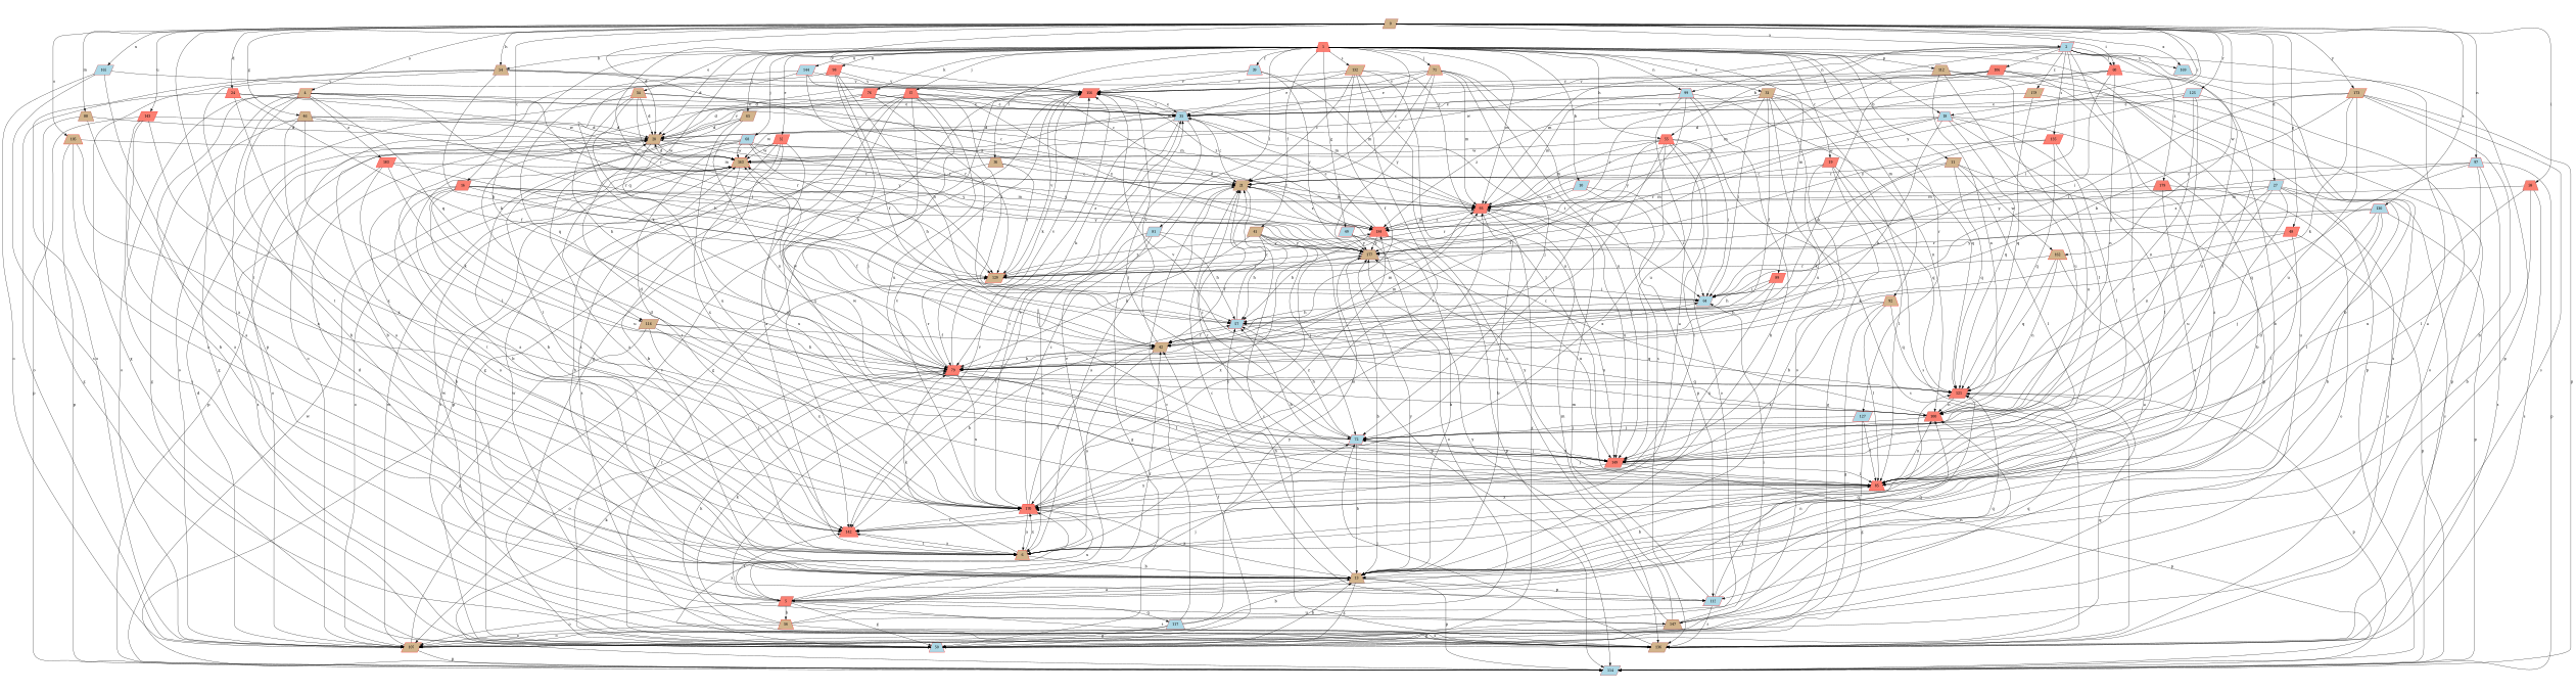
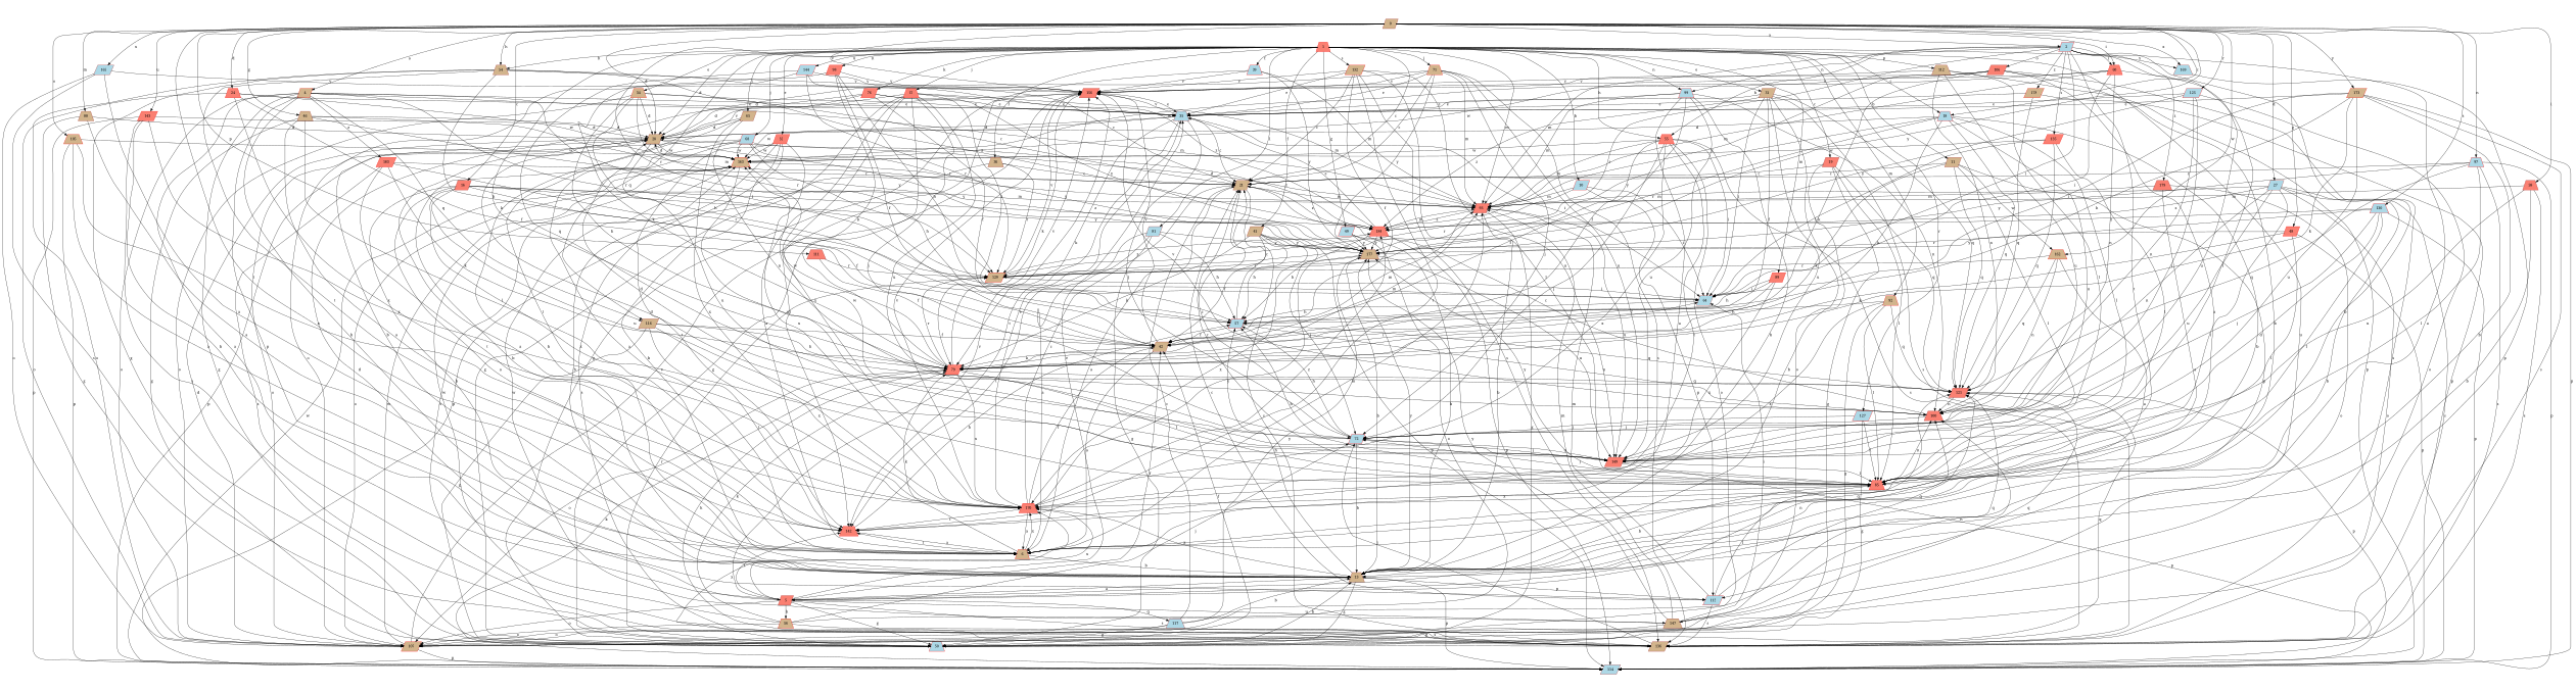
  strict digraph {
    fontname="Noto Serif"
    node [color=red fillcolor=tan fontname="Noto Serif" shape=parallelogram style=filled]
    edge [fontname="Noto Serif"]
    0 [color=brown]
    2 [fillcolor=lightblue]
    4
    16 [color=brown fillcolor=salmon]
    18 [fillcolor=lightblue shape=trapezium]
    24 [fillcolor=salmon shape=trapezium]
    27 [color=brown fillcolor=lightblue]
    28 [color=brown]
    46 [color=brown shape=trapezium]
    48 [fillcolor=salmon]
    54 [color=brown shape=trapezium]
    58 [color=brown fillcolor=salmon shape=trapezium]
    60 [fillcolor=salmon shape=trapezium]
    88 [color=brown shape=trapezium]
    97 [fillcolor=lightblue shape=trapezium]
    105 [shape=trapezium]
+   111 [color=brown fillcolor=salmon shape=trapezium]
    125 [fillcolor=lightblue]
    130 [fillcolor=lightblue shape=trapezium]
    142 [fillcolor=salmon shape=trapezium]
    143 [fillcolor=salmon]
    156 [color=brown fillcolor=salmon]
    162 [shape=trapezium]
    165 [color=brown fillcolor=lightblue]
    169 [color=brown fillcolor=lightblue shape=trapezium]
    173
    177 [color=brown shape=trapezium]
    55 [fillcolor=salmon shape=trapezium]
    93 [color=brown fillcolor=salmon]
    99 [fillcolor=lightblue shape=trapezium]
    129
    5 [color=brown fillcolor=salmon]
    13 [color=brown shape=trapezium]
    64 [color=brown fillcolor=lightblue]
    85 [fillcolor=salmon shape=trapezium]
    106 [color=brown fillcolor=salmon]
    135 [fillcolor=salmon]
    178
    179 [color=brown fillcolor=salmon shape=trapezium]
    116 [color=brown]
    35 [color=brown fillcolor=lightblue shape=trapezium]
    50 [fillcolor=lightblue shape=trapezium]
    107
    113 [fillcolor=lightblue]
    183 [fillcolor=salmon]
    42 [color=brown]
    170 [fillcolor=salmon shape=trapezium]
    6 [shape=trapezium]
    149 [color=brown fillcolor=salmon]
    184 [fillcolor=salmon shape=trapezium]
    79 [fillcolor=salmon]
    121 [color=brown fillcolor=salmon]
    163 [shape=trapezium]
    100 [color=brown fillcolor=salmon shape=trapezium]
    136 [color=brown]
    114 [color=brown fillcolor=lightblue]
    21 [color=brown]
    57 [fillcolor=lightblue]
    72 [fillcolor=lightblue]
    1 [fillcolor=salmon shape=trapezium]
    10 [fillcolor=lightblue]
    11 [color=brown]
    19 [color=brown fillcolor=salmon]
    31 [color=brown]
    32 [fillcolor=salmon]
    34 [shape=trapezium]
    36 [color=brown shape=trapezium]
    39 [fillcolor=lightblue shape=trapezium]
    41 [color=brown]
    49 [fillcolor=lightblue]
    65 [color=brown]
    67 [fillcolor=salmon shape=trapezium]
    68 [fillcolor=lightblue]
    71 [shape=trapezium]
    76 [fillcolor=salmon]
    81 [color=brown fillcolor=lightblue]
    89 [fillcolor=salmon]
    92 [shape=trapezium]
    98 [fillcolor=salmon]
    112 [color=brown shape=trapezium]
    127 [fillcolor=lightblue]
    132
    144 [fillcolor=lightblue]
    147 [color=brown shape=trapezium]
    117 [color=brown fillcolor=lightblue shape=trapezium]
    56 [shape=trapezium]
    0 -> 2 [label=a]
    0 -> 4 [label=a]
    0 -> 16 [label=c]
    0 -> 18 [label=c]
    0 -> 24 [label=d]
    0 -> 27 [label=d]
    0 -> 28 [label=d]
    0 -> 46 [label=g]
    0 -> 48 [label=g]
    0 -> 54 [label=h]
    0 -> 58 [label=i]
    0 -> 60 [label=i]
    0 -> 88 [label=m]
    0 -> 97 [label=n]
    0 -> 105 [label=o]
+   0 -> 111 [label=p]
    0 -> 125 [label=r]
    0 -> 130 [label=s]
    0 -> 142 [label=t]
    0 -> 143 [label=u]
    0 -> 156 [label=v]
    0 -> 162 [label=w]
    0 -> 165 [label=x]
    0 -> 169 [label=x]
    0 -> 173 [label=y]
    0 -> 177 [label=y]
    2 -> 60 [label=i]
    2 -> 142 [label=t]
    2 -> 55 [label=h]
    2 -> 93 [label=m]
    2 -> 99 [label=n]
    2 -> 129 [label=r]
    2 -> 5 [label=a]
    2 -> 13 [label=b]
    2 -> 64 [label=i]
    2 -> 85 [label=l]
    2 -> 106 [label=o]
    2 -> 135 [label=s]
    2 -> 178 [label=z]
    2 -> 179 [label=z]
    4 -> 93 [label=m]
    4 -> 129 [label=r]
    4 -> 5 [label=a]
    4 -> 13 [label=b]
    4 -> 64 [label=i]
    4 -> 116 [label=q]
    4 -> 35 [label=e]
    4 -> 50 [label=g]
    4 -> 107 [label=o]
    4 -> 113 [label=p]
    4 -> 183 [label=z]
    16 -> 177 [label=y]
    16 -> 93 [label=m]
    16 -> 13 [label=b]
    16 -> 42 [label=f]
    16 -> 170 [label=x]
    16 -> 6 [label=a]
    16 -> 149 [label=u]
    16 -> 184 [label=z]
    18 -> 28 [label=d]
    18 -> 177 [label=y]
    18 -> 129 [label=r]
    18 -> 13 [label=b]
    18 -> 85 [label=l]
    18 -> 149 [label=u]
    18 -> 79 [label=k]
    18 -> 121 [label=q]
    24 -> 35 [label=e]
    24 -> 107 [label=o]
    24 -> 42 [label=f]
    24 -> 170 [label=x]
    24 -> 163 [label=w]
    27 -> 93 [label=m]
    27 -> 13 [label=b]
    27 -> 85 [label=l]
    27 -> 107 [label=o]
    27 -> 149 [label=u]
    27 -> 184 [label=z]
    27 -> 100 [label=n]
    27 -> 136 [label=s]
    28 -> 156 [label=v]
    28 -> 177 [label=y]
    28 -> 107 [label=o]
    28 -> 6 [label=a]
    28 -> 149 [label=u]
    28 -> 163 [label=w]
    46 -> 28 [label=d]
    46 -> 177 [label=y]
    46 -> 93 [label=m]
    46 -> 85 [label=l]
    46 -> 50 [label=g]
    46 -> 6 [label=a]
    48 -> 177 [label=y]
    48 -> 85 [label=l]
    48 -> 79 [label=k]
    48 -> 114 [label=p]
    54 -> 142 [label=t]
    54 -> 156 [label=v]
    54 -> 50 [label=g]
    54 -> 107 [label=o]
    54 -> 184 [label=z]
    54 -> 21 [label=c]
    54 -> 57 [label=h]
    58 -> 93 [label=m]
    58 -> 13 [label=b]
    58 -> 149 [label=u]
    58 -> 136 [label=s]
    60 -> 156 [label=v]
    60 -> 93 [label=m]
    60 -> 64 [label=i]
    60 -> 149 [label=u]
    60 -> 163 [label=w]
    60 -> 100 [label=n]
    88 -> 28 [label=d]
    88 -> 50 [label=g]
    88 -> 6 [label=a]
    97 -> 177 [label=y]
    97 -> 85 [label=l]
    97 -> 121 [label=q]
    97 -> 136 [label=s]
    97 -> 114 [label=p]
    97 -> 21 [label=c]
    105 -> 170 [label=x]
    105 -> 6 [label=a]
    105 -> 163 [label=w]
    105 -> 114 [label=p]
+   111 -> 129 [label=r]
+   111 -> 42 [label=f]
    125 -> 177 [label=y]
    125 -> 35 [label=e]
    125 -> 107 [label=o]
    125 -> 100 [label=n]
    125 -> 72 [label=j]
    130 -> 129 [label=r]
    130 -> 85 [label=l]
    130 -> 149 [label=d]
    130 -> 184 [label=z]
    130 -> 114 [label=p]
    130 -> 72 [label=j]
    142 -> 6 [label=a]
    142 -> 57 [label=h]
    143 -> 28 [label=d]
    143 -> 13 [label=b]
    143 -> 170 [label=x]
    143 -> 136 [label=s]
    143 -> 114 [label=p]
    156 -> 35 [label=e]
    156 -> 50 [label=g]
    156 -> 79 [label=k]
    162 -> 129 [label=r]
    162 -> 6 [label=a]
    162 -> 121 [label=q]
    162 -> 100 [label=n]
    165 -> 156 [label=v]
    165 -> 107 [label=o]
    165 -> 6 [label=a]
    165 -> 136 [label=s]
    169 -> 136 [label=p]
    173 -> 13 [label=b]
    173 -> 64 [label=i]
    173 -> 35 [label=e]
    173 -> 149 [label=u]
    173 -> 79 [label=k]
    173 -> 136 [label=s]
    173 -> 114 [label=p]
    173 -> 57 [label=h]
    177 -> 129 [label=r]
    177 -> 13 [label=b]
    177 -> 149 [label=u]
    55 -> 142 [label=t]
    55 -> 93 [label=m]
    55 -> 64 [label=i]
    55 -> 107 [label=o]
    55 -> 42 [label=f]
    55 -> 170 [label=x]
    55 -> 163 [label=w]
    55 -> 136 [label=s]
    55 -> 72 [label=j]
    93 -> 28 [label=d]
    93 -> 13 [label=b]
    93 -> 50 [label=g]
    93 -> 149 [label=u]
    93 -> 184 [label=z]
    99 -> 93 [label=m]
    99 -> 13 [label=b]
    99 -> 35 [label=e]
    99 -> 42 [label=f]
    99 -> 6 [label=a]
    99 -> 149 [label=u]
    99 -> 100 [label=n]
    129 -> 156 [label=v]
    129 -> 64 [label=i]
    129 -> 184 [label=z]
    5 -> 28 [label=d]
    5 -> 142 [label=t]
    5 -> 156 [label=v]
    5 -> 35 [label=e]
    5 -> 50 [label=g]
    5 -> 107 [label=o]
    5 -> 42 [label=f]
    5 -> 170 [label=x]
    5 -> 121 [label=q]
    5 -> 100 [label=n]
    5 -> 136 [label=s]
    5 -> 147 [label=u]
    5 -> 117 [label=q]
    5 -> 56 [label=h]
    13 -> 177 [label=y]
    13 -> 5 [label=a]
    13 -> 50 [label=g]
    13 -> 113 [label=p]
    13 -> 170 [label=x]
    13 -> 114 [label=p]
    13 -> 57 [label=h]
    64 -> 57 [label=h]
    85 -> 28 [label=d]
    85 -> 177 [label=y]
    85 -> 13 [label=b]
    85 -> 170 [label=x]
    85 -> 100 [label=n]
    85 -> 21 [label=c]
    85 -> 57 [label=h]
    85 -> 72 [label=j]
    106 -> 156 [label=v]
    106 -> 13 [label=b]
    106 -> 6 [label=a]
    106 -> 184 [label=z]
    106 -> 79 [label=k]
    106 -> 163 [label=w]
    106 -> 136 [label=s]
    135 -> 64 [label=i]
    135 -> 85 [label=l]
    135 -> 121 [label=q]
    135 -> 163 [label=w]
    178 -> 35 [label=e]
    178 -> 121 [label=q]
    178 -> 114 [label=p]
    179 -> 93 [label=m]
    179 -> 107 [label=o]
    179 -> 6 [label=a]
    116 -> 142 [label=t]
    116 -> 50 [label=g]
    116 -> 42 [label=f]
    116 -> 170 [label=x]
    116 -> 79 [label=k]
    35 -> 28 [label=d]
    35 -> 142 [label=t]
    35 -> 156 [label=v]
    35 -> 64 [label=i]
    35 -> 79 [label=k]
    35 -> 163 [label=w]
    35 -> 21 [label=c]
    35 -> 72 [label=j]
    50 -> 129 [label=r]
    50 -> 13 [label=b]
    50 -> 42 [label=f]
    50 -> 170 [label=x]
    50 -> 121 [label=q]
    107 -> 28 [label=d]
    107 -> 156 [label=v]
    107 -> 163 [label=w]
    107 -> 114 [label=p]
    113 -> 93 [label=m]
    113 -> 85 [label=l]
    113 -> 121 [label=q]
    113 -> 136 [label=s]
    113 -> 21 [label=c]
    183 -> 142 [label=t]
    183 -> 129 [label=r]
    183 -> 79 [label=k]
    183 -> 136 [label=s]
    183 -> 21 [label=c]
    42 -> 156 [label=v]
    42 -> 93 [label=m]
    42 -> 6 [label=a]
    42 -> 79 [label=k]
    170 -> 142 [label=t]
    170 -> 156 [label=v]
    170 -> 177 [label=y]
    170 -> 35 [label=e]
    170 -> 42 [label=f]
    170 -> 6 [label=a]
    170 -> 184 [label=z]
    170 -> 21 [label=c]
    6 -> 142 [label=t]
    6 -> 93 [label=m]
    6 -> 13 [label=b]
    6 -> 170 [label=x]
    6 -> 79 [label=k]
    149 -> 85 [label=l]
-   149 -> 170 [label=x]
    149 -> 114 [label=p]
    149 -> 72 [label=j]
    184 -> 177 [label=y]
    184 -> 93 [label=m]
    184 -> 35 [label=e]
    184 -> 114 [label=p]
    184 -> 57 [label=h]
    79 -> 156 [label=v]
    79 -> 93 [label=m]
    79 -> 129 [label=r]
    79 -> 64 [label=i]
    79 -> 85 [label=l]
    79 -> 107 [label=o]
    79 -> 170 [label=x]
    79 -> 121 [label=q]
    79 -> 163 [label=w]
    121 -> 100 [label=n]
    121 -> 114 [label=p]
    163 -> 28 [label=d]
    163 -> 107 [label=o]
    163 -> 149 [label=u]
    163 -> 136 [label=s]
    163 -> 21 [label=c]
    100 -> 156 [label=v]
    100 -> 21 [label=c]
    100 -> 72 [label=j]
    136 -> 79 [label=k]
    136 -> 72 [label=j]
    114 -> 79 [label=k]
    114 -> 163 [label=w]
    21 -> 93 [label=m]
    21 -> 6 [label=a]
    21 -> 184 [label=z]
    21 -> 136 [label=s]
    57 -> 42 [label=f]
    57 -> 121 [label=q]
    57 -> 100 [label=n]
    57 -> 21 [label=c]
    72 -> 28 [label=d]
    72 -> 13 [label=b]
    72 -> 149 [label=u]
    72 -> 163 [label=w]
    72 -> 21 [label=c]
    72 -> 57 [label=h]
    1 -> 18 [label=c]
    1 -> 28 [label=d]
    1 -> 54 [label=h]
    1 -> 169 [label=x]
    1 -> 55 [label=h]
    1 -> 93 [label=m]
    1 -> 99 [label=n]
    1 -> 129 [label=r]
    1 -> 116 [label=q]
    1 -> 79 [label=k]
    1 -> 21 [label=c]
    1 -> 10 [label=b]
    1 -> 11 [label=b]
    1 -> 19 [label=c]
    1 -> 31 [label=e]
    1 -> 32 [label=e]
    1 -> 34 [label=e]
    1 -> 36 [label=f]
    1 -> 39 [label=f]
    1 -> 41 [label=f]
    1 -> 49 [label=g]
    1 -> 65 [label=j]
    1 -> 67 [label=j]
    1 -> 68 [label=j]
    1 -> 71 [label=j]
    1 -> 76 [label=k]
    1 -> 81 [label=l]
    1 -> 89 [label=m]
    1 -> 92 [label=m]
    1 -> 98 [label=n]
    1 -> 112 [label=p]
    1 -> 127 [label=r]
    1 -> 132 [label=s]
    1 -> 144 [label=u]
    1 -> 147 [label=u]
    10 -> 93 [label=m]
    10 -> 129 [label=r]
    10 -> 64 [label=i]
    10 -> 113 [label=p]
    11 -> 162 [label=w]
    11 -> 85 [label=l]
    11 -> 113 [label=p]
    11 -> 79 [label=k]
    11 -> 121 [label=q]
    11 -> 21 [label=c]
    19 -> 13 [label=b]
    19 -> 85 [label=l]
    19 -> 50 [label=g]
    19 -> 121 [label=q]
    19 -> 21 [label=c]
    31 -> 64 [label=i]
    31 -> 35 [label=e]
    31 -> 107 [label=o]
    31 -> 42 [label=f]
    31 -> 149 [label=u]
    31 -> 184 [label=z]
    31 -> 121 [label=q]
    31 -> 136 [label=s]
    32 -> 142 [label=t]
    32 -> 13 [label=b]
    32 -> 170 [label=x]
    32 -> 163 [label=w]
    32 -> 136 [label=s]
    32 -> 114 [label=p]
    34 -> 28 [label=d]
    34 -> 129 [label=r]
    34 -> 35 [label=e]
    34 -> 107 [label=o]
    34 -> 79 [label=k]
    34 -> 21 [label=c]
    34 -> 57 [label=h]
    36 -> 129 [label=r]
    36 -> 13 [label=b]
    36 -> 21 [label=c]
    39 -> 156 [label=v]
    39 -> 177 [label=y]
    39 -> 93 [label=m]
    39 -> 50 [label=g]
    41 -> 177 [label=y]
    41 -> 42 [label=f]
    41 -> 170 [label=x]
    41 -> 79 [label=k]
    41 -> 114 [label=p]
    41 -> 57 [label=h]
    41 -> 72 [label=j]
    49 -> 177 [label=y]
    49 -> 13 [label=b]
    49 -> 107 [label=o]
    65 -> 28 [label=d]
    65 -> 13 [label=b]
    65 -> 170 [label=x]
    65 -> 100 [label=n]
    67 -> 28 [label=d]
    67 -> 142 [label=t]
    67 -> 93 [label=m]
    67 -> 64 [label=i]
    67 -> 35 [label=e]
    67 -> 50 [label=g]
    67 -> 170 [label=x]
    67 -> 6 [label=a]
    67 -> 149 [label=u]
    67 -> 72 [label=j]
    68 -> 177 [label=y]
    68 -> 13 [label=b]
    68 -> 6 [label=a]
    68 -> 184 [label=z]
    68 -> 163 [label=w]
    68 -> 114 [label=p]
    68 -> 57 [label=h]
    71 -> 28 [label=d]
    71 -> 156 [label=v]
    71 -> 177 [label=y]
    71 -> 93 [label=m]
    71 -> 35 [label=e]
    71 -> 149 [label=u]
    71 -> 136 [label=s]
    71 -> 21 [label=c]
    71 -> 72 [label=j]
    76 -> 142 [label=t]
    76 -> 177 [label=y]
    76 -> 13 [label=b]
    76 -> 35 [label=e]
    76 -> 42 [label=f]
    81 -> 142 [label=t]
    81 -> 177 [label=y]
    81 -> 50 [label=g]
    81 -> 6 [label=a]
    81 -> 57 [label=h]
    89 -> 64 [label=i]
    89 -> 42 [label=f]
    89 -> 170 [label=x]
    89 -> 57 [label=h]
    92 -> 85 [label=l]
    92 -> 50 [label=g]
    92 -> 170 [label=x]
    92 -> 121 [label=q]
    92 -> 57 [label=h]
    98 -> 156 [label=v]
    98 -> 107 [label=o]
    98 -> 42 [label=f]
    98 -> 79 [label=k]
    98 -> 57 [label=h]
    112 -> 156 [label=v]
    112 -> 85 [label=l]
    112 -> 149 [label=u]
    112 -> 100 [label=n]
    112 -> 114 [label=p]
    127 -> 85 [label=l]
    127 -> 50 [label=g]
    127 -> 72 [label=j]
    132 -> 142 [label=t]
    132 -> 156 [label=v]
    132 -> 85 [label=l]
    132 -> 35 [label=e]
    132 -> 42 [label=f]
    132 -> 149 [label=u]
    132 -> 136 [label=s]
    132 -> 21 [label=c]
    144 -> 156 [label=v]
    144 -> 129 [label=r]
    144 -> 184 [label=z]
    144 -> 79 [label=k]
    144 -> 121 [label=q]
    147 -> 177 [label=y]
    147 -> 93 [label=m]
    147 -> 64 [label=i]
    147 -> 50 [label=g]
    147 -> 121 [label=q]
    147 -> 163 [label=w]
    147 -> 100 [label=n]
    117 -> 177 [label=y]
    117 -> 13 [label=b]
    117 -> 50 [label=g]
    117 -> 107 [label=o]
    117 -> 21 [label=c]
    56 -> 107 [label=o]
    56 -> 79 [label=k]
    56 -> 121 [label=q]
    56 -> 163 [label=w]
    56 -> 136 [label=s]
    56 -> 72 [label=j]
  }
